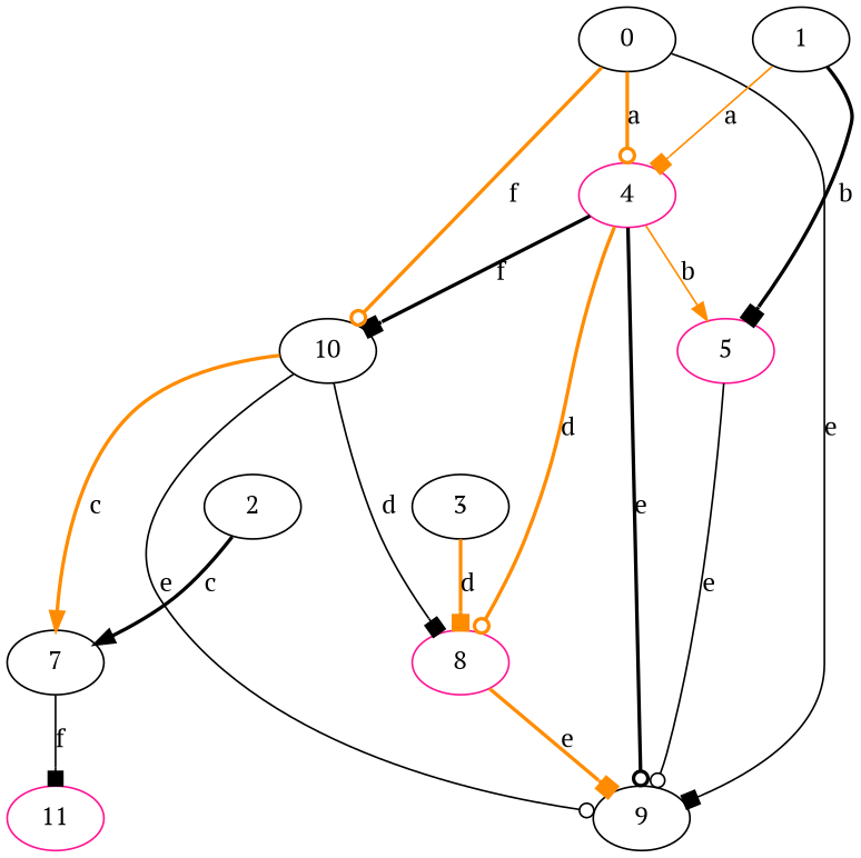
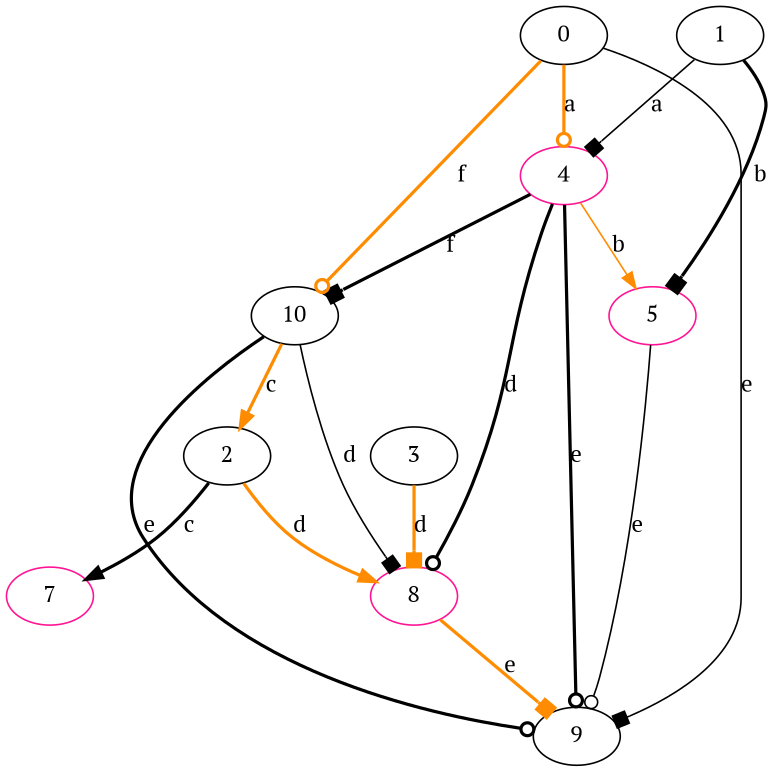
  strict digraph {
    fontname="PT Serif"
    node [color=black fontname="PT Serif"]
    edge [arrowhead=box color=black fontname="PT Serif" style=bold]
    4 [color=deeppink]
    0
    9
    10
    8 [color=deeppink]
    5 [color=deeppink]
-   7
+   7 [color=deeppink]
    3
    1
-   11 [color=deeppink]
    2
    4 -> 9 [arrowhead=odot label=e]
    4 -> 10 [label=f]
-   4 -> 8 [arrowhead=odot color=darkorange label=d]
+   4 -> 8 [arrowhead=odot label=d]
    4 -> 5 [arrowhead=normal color=darkorange label=b style=solid]
    0 -> 4 [arrowhead=odot color=darkorange label=a]
    0 -> 9 [label=e style=solid]
    0 -> 10 [arrowhead=odot color=darkorange label=f]
-   10 -> 9 [arrowhead=odot label=e style=solid]
+   10 -> 9 [arrowhead=odot label=e]
    10 -> 8 [label=d style=solid]
-   10 -> 7 [arrowhead=normal color=darkorange label=c]
+   10 -> 2 [arrowhead=normal color=darkorange label=c]
    8 -> 9 [color=darkorange label=e]
    5 -> 9 [arrowhead=odot label=e style=solid]
-   7 -> 11 [label=f style=solid]
    3 -> 8 [color=darkorange label=d]
-   1 -> 4 [color=darkorange label=a style=solid]
+   1 -> 4 [label=a style=solid]
    1 -> 5 [label=b]
+   2 -> 8 [arrowhead=normal color=darkorange label=d]
    2 -> 7 [arrowhead=normal label=c]
  }
